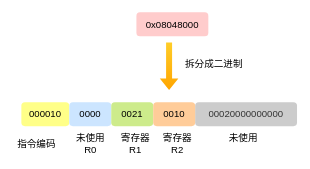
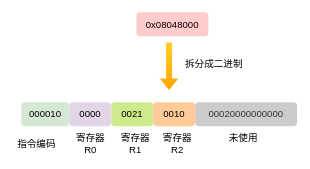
  <mxCell id="0" />
  <mxCell id="1" parent="0" />
  <mxCell id="2" value="0x08048000" style="rounded=1;whiteSpace=wrap;html=1;fontSize=16;fillColor=#ffcccc;strokeColor=none;" vertex="1" parent="1"><mxGeometry x="227" y="20" width="120" height="40" as="geometry" /></mxCell>
  <mxCell id="3" value="" style="shape=flexArrow;endArrow=classic;html=1;fontSize=16;fillColor=#ffcd28;gradientColor=#ffa500;strokeColor=none;" edge="1" parent="1"><mxGeometry width="50" height="50" relative="1" as="geometry"><mxPoint x="281.5" y="70" as="sourcePoint" /><mxPoint x="281.5" y="150" as="targetPoint" /></mxGeometry></mxCell>
  <mxCell id="4" value="拆分成二进制" style="text;html=1;align=center;verticalAlign=middle;resizable=0;points=[];autosize=1;fontSize=16;" vertex="1" parent="1"><mxGeometry x="301" y="96" width="110" height="20" as="geometry" /></mxCell>
- <mxCell id="5" value="&lt;span&gt;000010&lt;/span&gt;" style="rounded=1;whiteSpace=wrap;html=1;fontSize=16;fillColor=#ffff88;strokeColor=none;" vertex="1" parent="1"><mxGeometry x="35" y="170" width="80" height="40" as="geometry" /></mxCell>
- <mxCell id="6" value="0000" style="rounded=1;whiteSpace=wrap;html=1;fontSize=16;fillColor=#cce5ff;strokeColor=none;" vertex="1" parent="1"><mxGeometry x="115" y="170" width="70" height="40" as="geometry" /></mxCell>
+ <mxCell id="5" value="&lt;span&gt;000010&lt;/span&gt;" style="rounded=1;whiteSpace=wrap;html=1;fontSize=16;fillColor=#d5e8d4;strokeColor=none;" vertex="1" parent="1"><mxGeometry x="35" y="170" width="80" height="40" as="geometry" /></mxCell>
+ <mxCell id="6" value="0000" style="rounded=1;whiteSpace=wrap;html=1;fontSize=16;fillColor=#e1d5e7;strokeColor=none;" vertex="1" parent="1"><mxGeometry x="115" y="170" width="70" height="40" as="geometry" /></mxCell>
  <mxCell id="7" value="&lt;span&gt;00020000000000&lt;/span&gt;" style="rounded=1;whiteSpace=wrap;html=1;fontSize=16;fontColor=#333333;strokeColor=none;fillColor=#CCCCCC;" vertex="1" parent="1"><mxGeometry x="325" y="170" width="170" height="40" as="geometry" /></mxCell>
  <mxCell id="8" value="指令编码" style="text;html=1;align=center;verticalAlign=middle;resizable=0;points=[];autosize=1;fontSize=16;" vertex="1" parent="1"><mxGeometry x="20" y="230" width="80" height="20" as="geometry" /></mxCell>
- <mxCell id="9" value="未使用 &lt;br&gt;R0" style="text;html=1;align=center;verticalAlign=middle;resizable=0;points=[];autosize=1;fontSize=16;" vertex="1" parent="1"><mxGeometry x="120" y="220" width="60" height="40" as="geometry" /></mxCell>
+ <mxCell id="9" value="寄存器 &lt;br&gt;R0" style="text;html=1;align=center;verticalAlign=middle;resizable=0;points=[];autosize=1;fontSize=16;" vertex="1" parent="1"><mxGeometry x="120" y="220" width="60" height="40" as="geometry" /></mxCell>
  <mxCell id="10" value="未使用" style="text;html=1;align=center;verticalAlign=middle;resizable=0;points=[];autosize=1;fontSize=16;" vertex="1" parent="1"><mxGeometry x="375" y="220" width="60" height="20" as="geometry" /></mxCell>
  <mxCell id="11" value="&lt;span&gt;0021&lt;/span&gt;" style="rounded=1;whiteSpace=wrap;html=1;fontSize=16;fillColor=#cdeb8b;strokeColor=none;" vertex="1" parent="1"><mxGeometry x="185" y="170" width="70" height="40" as="geometry" /></mxCell>
  <mxCell id="12" value="&lt;span&gt;0010&lt;/span&gt;" style="rounded=1;whiteSpace=wrap;html=1;fontSize=16;fillColor=#ffcc99;strokeColor=none;" vertex="1" parent="1"><mxGeometry x="255" y="170" width="70" height="40" as="geometry" /></mxCell>
  <mxCell id="13" value="寄存器 &lt;br&gt;R2" style="text;html=1;align=center;verticalAlign=middle;resizable=0;points=[];autosize=1;fontSize=16;" vertex="1" parent="1"><mxGeometry x="265" y="220" width="60" height="40" as="geometry" /></mxCell>
  <mxCell id="14" value="寄存器 &lt;br&gt;R1" style="text;html=1;align=center;verticalAlign=middle;resizable=0;points=[];autosize=1;fontSize=16;" vertex="1" parent="1"><mxGeometry x="195" y="220" width="60" height="40" as="geometry" /></mxCell>
